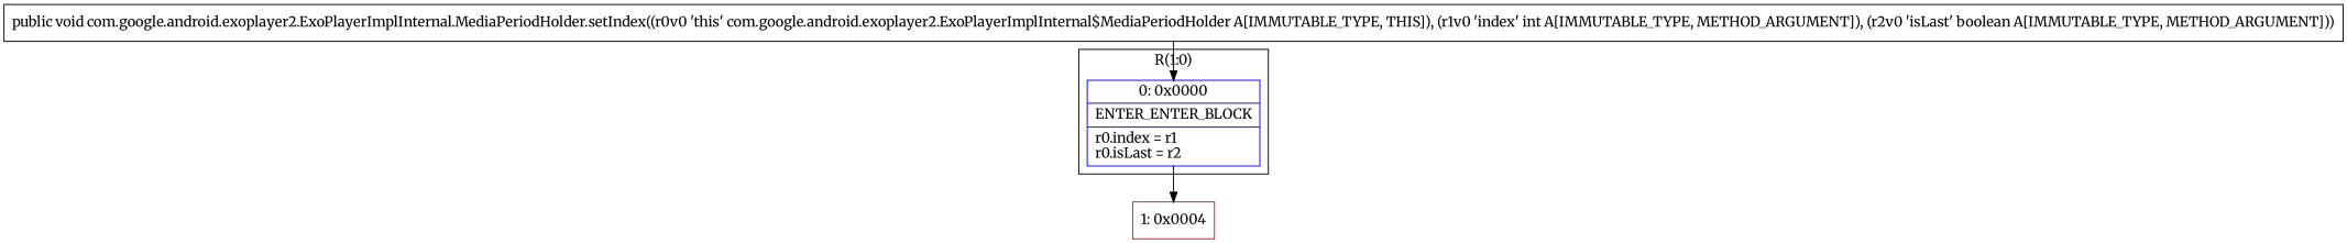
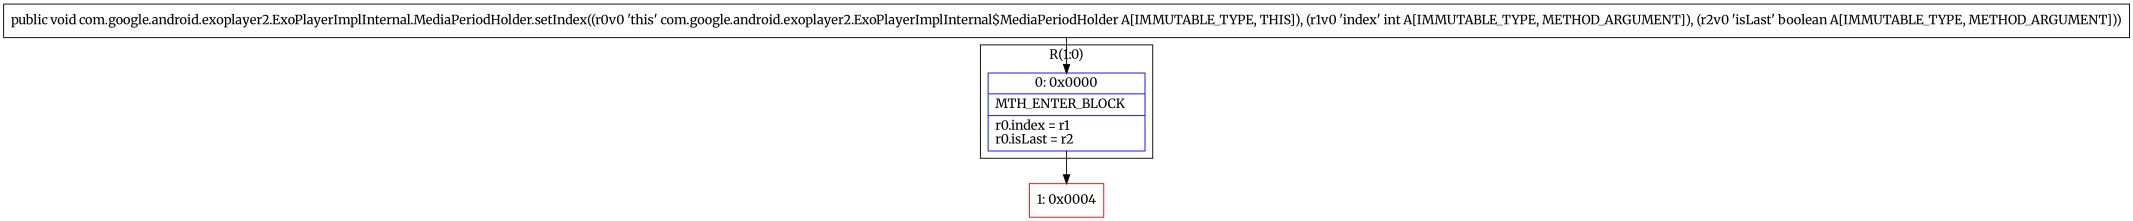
  digraph {
    fontname=Merriweather
    node [shape=record fontname=Merriweather]
    edge [fontname=Merriweather]
-   n1 [color=blue label="{0\:\ 0x0000|ENTER_ENTER_BLOCK\l|r0.index = r1\lr0.isLast = r2\l}"]
+   n1 [color=blue label="{0\:\ 0x0000|MTH_ENTER_BLOCK\l|r0.index = r1\lr0.isLast = r2\l}"]
    n2 [color=red label="{1\:\ 0x0004}"]
    n3 [label="{public void com.google.android.exoplayer2.ExoPlayerImplInternal.MediaPeriodHolder.setIndex((r0v0 'this' com.google.android.exoplayer2.ExoPlayerImplInternal$MediaPeriodHolder A[IMMUTABLE_TYPE, THIS]), (r1v0 'index' int A[IMMUTABLE_TYPE, METHOD_ARGUMENT]), (r2v0 'isLast' boolean A[IMMUTABLE_TYPE, METHOD_ARGUMENT])) }"]
    subgraph cluster_1 {
      label="R(1:0)"
      n1
    }
    n1 -> n2
    n3 -> n1
  }
